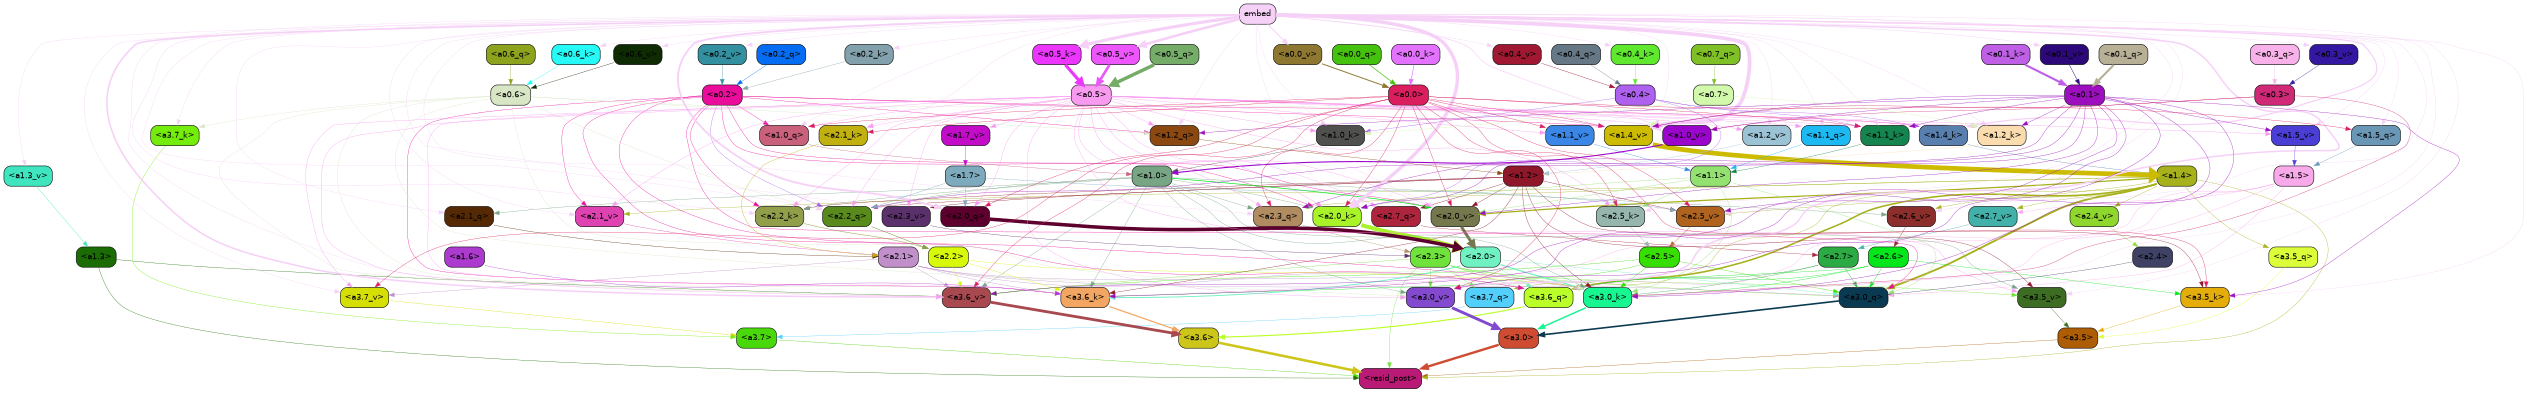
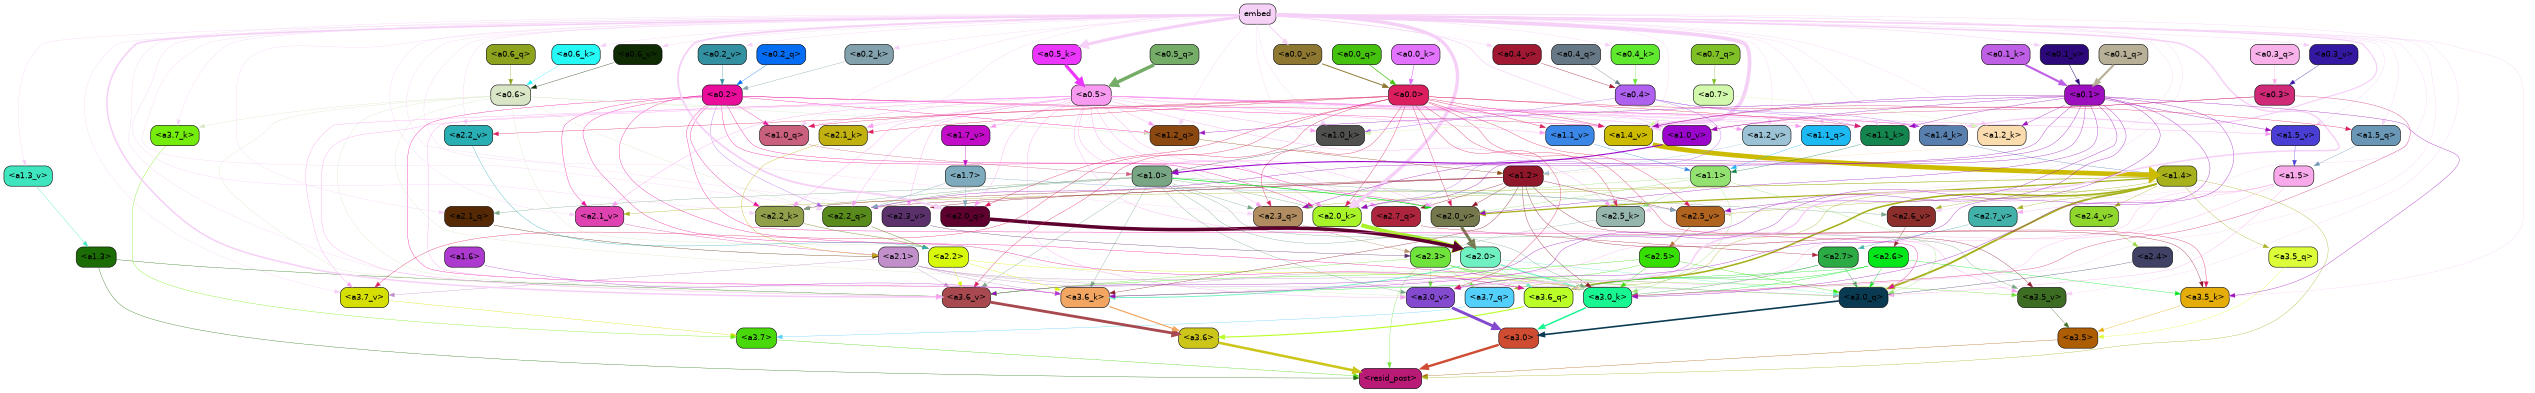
  strict digraph {
    splines=true
    node [color=black fontname=Helvetica shape=box style="filled, rounded"]
    edge [color="#f6d1f7" penwidth=0.6]
    "<a3.7>" [fillcolor="#49d809"]
    "<resid_post>" [fillcolor="#b81a75"]
    "<a3.6>" [fillcolor="#ccc61b"]
    "<a3.5>" [fillcolor="#ad5d03"]
    "<a3.0>" [fillcolor="#cf4c32"]
    "<a2.3>" [fillcolor="#70e23c"]
    "<a3.7_q>" [fillcolor="#53cffb"]
    "<a3.6_q>" [fillcolor="#baff28"]
    "<a3.0_q>" [fillcolor="#0a3a51"]
    "<a3.0_k>" [fillcolor="#17f691"]
    "<a3.6_v>" [fillcolor="#a84950"]
    "<a3.5_v>" [fillcolor="#3d6d22"]
    "<a3.0_v>" [fillcolor="#834ad0"]
    "<a1.4>" [fillcolor="#a6b11b"]
    "<a3.5_q>" [fillcolor="#dbfe39"]
    "<a2.3_q>" [fillcolor="#b18c60"]
    "<a2.7_v>" [fillcolor="#41b1a9"]
    "<a2.6_v>" [fillcolor="#8c2e2b"]
    "<a2.5_v>" [fillcolor="#af631f"]
    "<a2.4_v>" [fillcolor="#8fd72d"]
    "<a2.1_v>" [fillcolor="#df42b1"]
    "<a2.0_v>" [fillcolor="#74784c"]
    "<a2.7>" [fillcolor="#2caa44"]
    "<a2.6>" [fillcolor="#03e619"]
    "<a2.5>" [fillcolor="#37de02"]
    "<a2.4>" [fillcolor="#3f4165"]
    "<a2.1>" [fillcolor="#c18fc9"]
    "<a2.0>" [fillcolor="#70f1c2"]
    "<a3.6_k>" [fillcolor="#f3a661"]
    "<a3.5_k>" [fillcolor="#e4ad0a"]
    "<a3.7_v>" [fillcolor="#d6df03"]
    "<a1.3>" [fillcolor="#1b6c04"]
    "<a3.7_k>" [fillcolor="#74ec0c"]
    "<a1.5>" [fillcolor="#f8a9ea"]
    "<a0.2>" [fillcolor="#ea0d9c"]
    "<a2.2_q>" [fillcolor="#598b1c"]
    "<a2.2_k>" [fillcolor="#929f4a"]
    "<a2.0_k>" [fillcolor="#a9f429"]
    "<a1.2_q>" [fillcolor="#8b4810"]
    "<a1.0_q>" [fillcolor="#c9607c"]
    "<a1.4_k>" [fillcolor="#587fae"]
    "<a1.4_v>" [fillcolor="#cdbb00"]
    "<a2.2>" [fillcolor="#d9f90a"]
    "<a1.2>" [fillcolor="#8e172a"]
    "<a1.0>" [fillcolor="#78a685"]
    "<a2.3_v>" [fillcolor="#5b316c"]
    "<a2.7_q>" [fillcolor="#ac253d"]
    "<a2.1_q>" [fillcolor="#542904"]
    "<a1.1>" [fillcolor="#93e271"]
    "<a2.5_k>" [fillcolor="#96b6ad"]
    "<a0.6>" [fillcolor="#d9e6c6"]
    embed [fillcolor="#f6d1f7"]
    "<a2.0_q>" [fillcolor="#5d002e"]
    "<a2.1_k>" [fillcolor="#c1b110"]
+   "<a2.2_v>" [fillcolor="#29aeb4"]
    "<a1.5_q>" [fillcolor="#6b97b6"]
    "<a1.1_q>" [fillcolor="#1cb9f3"]
    "<a1.2_k>" [fillcolor="#fbdcae"]
    "<a1.1_k>" [fillcolor="#15854f"]
    "<a1.0_k>" [fillcolor="#50504f"]
    "<a1.5_v>" [fillcolor="#4b3ed5"]
    "<a1.3_v>" [fillcolor="#3fe5bf"]
    "<a1.2_v>" [fillcolor="#9bc2d5"]
    "<a1.1_v>" [fillcolor="#3a87e8"]
    "<a1.0_v>" [fillcolor="#9b06cc"]
    "<a0.6_k>" [fillcolor="#26faf7"]
    "<a0.5_k>" [fillcolor="#ec36fe"]
    "<a0.4_k>" [fillcolor="#5fe82e"]
    "<a0.2_k>" [fillcolor="#82a1ac"]
    "<a0.6_v>" [fillcolor="#0e2b03"]
-   "<a0.5_v>" [fillcolor="#ec56fb"]
    "<a0.4_v>" [fillcolor="#a11832"]
    "<a0.3_v>" [fillcolor="#3418a2"]
    "<a0.2_v>" [fillcolor="#3290a1"]
    "<a0.1_v>" [fillcolor="#2c087b"]
    "<a0.0_v>" [fillcolor="#8e7831"]
    "<a0.5>" [fillcolor="#f89bf0"]
    "<a0.4>" [fillcolor="#ae60ee"]
    "<a0.3>" [fillcolor="#d02978"]
    "<a0.1>" [fillcolor="#9d0fbe"]
    "<a0.0>" [fillcolor="#db1e5e"]
    "<a1.7_v>" [fillcolor="#c20cc8"]
    "<a1.6>" [fillcolor="#ad3ace"]
    "<a1.7>" [fillcolor="#7daabc"]
    "<a0.7>" [fillcolor="#d2f8ab"]
    "<a0.7_q>" [fillcolor="#7fc026"]
    "<a0.6_q>" [fillcolor="#8da31e"]
    "<a0.5_q>" [fillcolor="#74ac68"]
    "<a0.4_q>" [fillcolor="#667785"]
    "<a0.3_q>" [fillcolor="#f8b2e9"]
    "<a0.2_q>" [fillcolor="#056df3"]
    "<a0.1_q>" [fillcolor="#b7b097"]
    "<a0.0_q>" [fillcolor="#45c20d"]
    "<a0.1_k>" [fillcolor="#be5fe5"]
    "<a0.0_k>" [fillcolor="#e372fe"]
    "<a3.7>" -> "<resid_post>" [color="#49d809" penwidth=0.6239100098609924]
    "<a3.6>" -> "<resid_post>" [color="#ccc61b" penwidth=4.569062113761902]
    "<a3.5>" -> "<resid_post>" [color="#ad5d03"]
    "<a3.0>" -> "<resid_post>" [color="#cf4c32" penwidth=4.283544182777405]
    "<a2.3>" -> "<resid_post>" [color="#70e23c"]
    "<a2.3>" -> "<a3.7_q>" [color="#70e23c"]
    "<a2.3>" -> "<a3.6_q>" [color="#70e23c"]
    "<a2.3>" -> "<a3.0_q>" [color="#70e23c"]
    "<a2.3>" -> "<a3.0_k>" [color="#70e23c"]
    "<a2.3>" -> "<a3.6_v>" [color="#70e23c"]
    "<a2.3>" -> "<a3.5_v>" [color="#70e23c"]
    "<a2.3>" -> "<a3.0_v>" [color="#70e23c"]
    "<a3.7_q>" -> "<a3.7>" [color="#53cffb"]
    "<a3.6_q>" -> "<a3.6>" [color="#baff28" penwidth=2.0347584784030914]
    "<a3.0_q>" -> "<a3.0>" [color="#0a3a51" penwidth=2.8635367155075073]
    "<a3.0_k>" -> "<a3.0>" [color="#17f691" penwidth=2.632905662059784]
    "<a3.6_v>" -> "<a3.6>" [color="#a84950" penwidth=4.981305837631226]
    "<a3.5_v>" -> "<a3.5>" [color="#3d6d22"]
    "<a3.0_v>" -> "<a3.0>" [color="#834ad0" penwidth=5.168330669403076]
    "<a1.4>" -> "<resid_post>" [color="#a6b11b"]
    "<a1.4>" -> "<a3.7_q>" [color="#a6b11b"]
    "<a1.4>" -> "<a3.6_q>" [color="#a6b11b" penwidth=2.7934007048606873]
    "<a1.4>" -> "<a3.0_q>" [color="#a6b11b" penwidth=3.340754985809326]
    "<a1.4>" -> "<a3.5_q>" [color="#a6b11b"]
    "<a1.4>" -> "<a2.3_q>" [color="#a6b11b"]
    "<a1.4>" -> "<a2.7_v>" [color="#a6b11b"]
    "<a1.4>" -> "<a2.6_v>" [color="#a6b11b"]
    "<a1.4>" -> "<a2.5_v>" [color="#a6b11b"]
    "<a1.4>" -> "<a2.4_v>" [color="#a6b11b"]
    "<a1.4>" -> "<a2.1_v>" [color="#a6b11b"]
    "<a1.4>" -> "<a2.0_v>" [color="#a6b11b" penwidth=2.268759250640869]
    "<a3.5_q>" -> "<a3.5>" [color="#dbfe39"]
    "<a2.3_q>" -> "<a2.3>" [color="#b18c60"]
    "<a2.7_v>" -> "<a2.7>" [color="#41b1a9"]
    "<a2.6_v>" -> "<a2.6>" [color="#8c2e2b"]
    "<a2.5_v>" -> "<a2.5>" [color="#af631f"]
    "<a2.4_v>" -> "<a2.4>" [color="#8fd72d"]
    "<a2.1_v>" -> "<a2.1>" [color="#df42b1"]
    "<a2.0_v>" -> "<a2.0>" [color="#74784c" penwidth=5.231471925973892]
    "<a2.7>" -> "<a3.6_q>" [color="#2caa44"]
    "<a2.7>" -> "<a3.0_q>" [color="#2caa44"]
    "<a2.7>" -> "<a3.0_k>" [color="#2caa44"]
    "<a2.6>" -> "<a3.6_q>" [color="#03e619"]
    "<a2.6>" -> "<a3.0_q>" [color="#03e619"]
    "<a2.6>" -> "<a3.0_k>" [color="#03e619"]
    "<a2.6>" -> "<a3.6_k>" [color="#03e619"]
    "<a2.6>" -> "<a3.5_k>" [color="#03e619"]
    "<a2.5>" -> "<a3.0_q>" [color="#37de02"]
    "<a2.5>" -> "<a3.0_k>" [color="#37de02"]
    "<a2.5>" -> "<a3.6_v>" [color="#37de02"]
    "<a2.5>" -> "<a3.0_v>" [color="#37de02"]
    "<a2.4>" -> "<a3.0_q>" [color="#3f4165"]
    "<a2.1>" -> "<a3.6_q>" [color="#c18fc9"]
    "<a2.1>" -> "<a3.0_q>" [color="#c18fc9"]
    "<a2.1>" -> "<a3.0_k>" [color="#c18fc9"]
    "<a2.1>" -> "<a3.6_v>" [color="#c18fc9"]
    "<a2.1>" -> "<a3.6_k>" [color="#c18fc9"]
    "<a2.1>" -> "<a3.7_v>" [color="#c18fc9"]
    "<a2.0>" -> "<a3.6_q>" [color="#70f1c2"]
    "<a2.0>" -> "<a3.0_q>" [color="#70f1c2"]
    "<a2.0>" -> "<a3.0_k>" [color="#70f1c2" penwidth=2.161143198609352]
    "<a2.0>" -> "<a3.6_k>" [color="#70f1c2" penwidth=1.6382827460765839]
    "<a3.6_k>" -> "<a3.6>" [color="#f3a661" penwidth=2.1760786175727844]
    "<a3.5_k>" -> "<a3.5>" [color="#e4ad0a"]
    "<a3.7_v>" -> "<a3.7>" [color="#d6df03"]
    "<a1.3>" -> "<resid_post>" [color="#1b6c04"]
    "<a1.3>" -> "<a3.6_v>" [color="#1b6c04"]
    "<a3.7_k>" -> "<a3.7>" [color="#74ec0c"]
    "<a1.5>" -> "<a3.6_q>" [color="#f8a9ea"]
    "<a1.5>" -> "<a3.0_q>" [color="#f8a9ea"]
    "<a1.5>" -> "<a3.0_k>" [color="#f8a9ea"]
    "<a1.5>" -> "<a2.7_v>" [color="#f8a9ea"]
    "<a1.5>" -> "<a3.6_k>" [color="#f8a9ea"]
    "<a0.2>" -> "<a3.6_q>" [color="#ea0d9c"]
    "<a0.2>" -> "<a3.0_q>" [color="#ea0d9c"]
    "<a0.2>" -> "<a3.0_k>" [color="#ea0d9c"]
    "<a0.2>" -> "<a2.1_v>" [color="#ea0d9c"]
    "<a0.2>" -> "<a2.0_v>" [color="#ea0d9c"]
    "<a0.2>" -> "<a3.6_k>" [color="#ea0d9c"]
    "<a0.2>" -> "<a2.2_q>" [color="#ae60ee"]
    "<a0.2>" -> "<a2.2_k>" [color="#ea0d9c"]
    "<a0.2>" -> "<a2.0_k>" [color="#ea0d9c"]
    "<a0.2>" -> "<a1.2_q>" [color="#ea0d9c"]
    "<a0.2>" -> "<a1.0_q>" [color="#ea0d9c"]
    "<a0.2>" -> "<a1.4_k>" [color="#ea0d9c"]
    "<a0.2>" -> "<a1.4_v>" [color="#ea0d9c"]
    "<a2.2_q>" -> "<a2.2>" [color="#598b1c" penwidth=0.7553567886352539]
    "<a2.2_k>" -> "<a2.2>" [color="#929f4a" penwidth=0.8854708671569824]
    "<a2.0_k>" -> "<a2.0>" [color="#a9f429" penwidth=7.231504917144775]
    "<a1.2_q>" -> "<a1.2>" [color="#8b4810"]
    "<a1.0_q>" -> "<a1.0>" [color="#c9607c"]
    "<a1.4_k>" -> "<a1.4>" [color="#587fae"]
    "<a1.4_v>" -> "<a1.4>" [color="#cdbb00" penwidth=8.36684274673462]
    "<a2.2>" -> "<a3.0_k>" [color="#d9f90a"]
    "<a2.2>" -> "<a3.6_v>" [color="#d9f90a"]
    "<a2.2>" -> "<a3.6_k>" [color="#d9f90a"]
    "<a1.2>" -> "<a3.0_k>" [color="#8e172a"]
    "<a1.2>" -> "<a3.5_v>" [color="#8e172a"]
    "<a1.2>" -> "<a2.5_v>" [color="#8e172a"]
    "<a1.2>" -> "<a2.0_v>" [color="#8e172a"]
    "<a1.2>" -> "<a3.6_k>" [color="#8e172a"]
    "<a1.2>" -> "<a3.5_k>" [color="#8e172a"]
    "<a1.2>" -> "<a2.2_q>" [color="#8e172a"]
    "<a1.2>" -> "<a2.2_k>" [color="#8e172a"]
    "<a1.2>" -> "<a2.3_v>" [color="#8e172a"]
    "<a1.2>" -> "<a2.7_q>" [color="#8e172a"]
    "<a1.0>" -> "<a3.0_k>" [color="#78a685"]
    "<a1.0>" -> "<a3.6_v>" [color="#78a685"]
    "<a1.0>" -> "<a3.5_v>" [color="#78a685"]
    "<a1.0>" -> "<a3.0_v>" [color="#78a685"]
    "<a1.0>" -> "<a2.3_q>" [color="#78a685"]
    "<a1.0>" -> "<a2.6_v>" [color="#78a685"]
    "<a1.0>" -> "<a2.0_v>" [color="#03e619" penwidth=1.2213096618652344]
    "<a1.0>" -> "<a3.6_k>" [color="#78a685"]
    "<a1.0>" -> "<a2.2_q>" [color="#78a685"]
    "<a1.0>" -> "<a2.2_k>" [color="#78a685"]
    "<a1.0>" -> "<a2.0_k>" [color="#78a685"]
    "<a1.0>" -> "<a2.1_q>" [color="#78a685"]
    "<a2.3_v>" -> "<a2.3>" [color="#5b316c"]
    "<a2.7_q>" -> "<a2.7>" [color="#ac253d"]
    "<a2.1_q>" -> "<a2.1>" [color="#542904"]
    "<a1.1>" -> "<a3.0_q>" [color="#93e271"]
    "<a1.1>" -> "<a3.0_k>" [color="#93e271"]
    "<a1.1>" -> "<a2.0_v>" [color="#93e271"]
    "<a1.1>" -> "<a2.0_k>" [color="#93e271"]
    "<a1.1>" -> "<a2.5_k>" [color="#93e271"]
-   "<a2.5_k>" -> "<a2.5>" [color="#96b6ad"]
+   "<a2.5_k>" -> "<a2.3>" [color="#96b6ad"]
    "<a0.6>" -> "<a3.0_k>" [color="#d9e6c6"]
    "<a0.6>" -> "<a3.6_v>" [color="#d9e6c6"]
    "<a0.6>" -> "<a3.0_v>" [color="#d9e6c6"]
    "<a0.6>" -> "<a3.6_k>" [color="#d9e6c6"]
    "<a0.6>" -> "<a3.7_k>" [color="#d9e6c6"]
    "<a0.6>" -> "<a2.2_q>" [color="#d9e6c6"]
    "<a0.6>" -> "<a1.2_q>" [color="#d9e6c6"]
    "<a0.6>" -> "<a1.4_v>" [color="#d9e6c6"]
    embed -> "<a3.0_k>"
    embed -> "<a3.6_v>" [penwidth=2.7825746536254883]
    embed -> "<a3.5_v>"
    embed -> "<a3.0_v>" [penwidth=2.6950180530548096]
    embed -> "<a2.3_q>"
    embed -> "<a2.6_v>"
    embed -> "<a2.5_v>"
    embed -> "<a2.1_v>"
    embed -> "<a2.0_v>"
    embed -> "<a3.6_k>"
    embed -> "<a3.5_k>"
    embed -> "<a3.7_v>"
    embed -> "<a3.7_k>"
    embed -> "<a2.2_q>"
    embed -> "<a2.2_k>" [penwidth=0.6698317527770996]
    embed -> "<a2.0_k>" [penwidth=6.12570995092392]
    embed -> "<a1.2_q>" [penwidth=0.6087074279785156]
    embed -> "<a1.0_q>"
    embed -> "<a1.4_k>" [penwidth=2.1858973503112793]
    embed -> "<a1.4_v>" [penwidth=6.590077131986618]
    embed -> "<a2.3_v>"
    embed -> "<a2.1_q>"
    embed -> "<a2.5_k>"
    embed -> "<a2.0_q>" [penwidth=3.305941343307495]
    embed -> "<a2.1_k>"
+   embed -> "<a2.2_v>"
    embed -> "<a1.5_q>"
    embed -> "<a1.1_q>"
    embed -> "<a1.2_k>"
    embed -> "<a1.1_k>"
    embed -> "<a1.0_k>"
    embed -> "<a1.5_v>"
    embed -> "<a1.3_v>"
    embed -> "<a1.2_v>"
    embed -> "<a1.1_v>"
    embed -> "<a1.0_v>" [penwidth=1.2076449394226074]
    embed -> "<a0.6_k>"
    embed -> "<a0.5_k>" [penwidth=5.610821008682251]
    embed -> "<a0.4_k>"
    embed -> "<a0.2_k>"
    embed -> "<a0.6_v>"
-   embed -> "<a0.5_v>" [penwidth=4.663905620574951]
    embed -> "<a0.4_v>"
    embed -> "<a0.3_v>"
    embed -> "<a0.2_v>"
    embed -> "<a0.1_v>" [penwidth=0.8192043304443359]
    embed -> "<a0.0_v>" [penwidth=1.706191062927246]
    "<a2.0_q>" -> "<a2.0>" [color="#5d002e" penwidth=6.256794691085815]
    "<a2.1_k>" -> "<a2.1>" [color="#c1b110"]
+   "<a2.2_v>" -> "<a2.2>" [color="#29aeb4"]
    "<a1.5_q>" -> "<a1.5>" [color="#6b97b6"]
    "<a1.1_q>" -> "<a1.1>" [color="#1cb9f3"]
    "<a1.2_k>" -> "<a1.2>" [color="#fbdcae"]
    "<a1.1_k>" -> "<a1.1>" [color="#15854f"]
    "<a1.0_k>" -> "<a1.0>" [color="#50504f"]
    "<a1.5_v>" -> "<a1.5>" [color="#4b3ed5"]
    "<a1.3_v>" -> "<a1.3>" [color="#3fe5bf"]
    "<a1.2_v>" -> "<a1.2>" [color="#9bc2d5"]
    "<a1.1_v>" -> "<a1.1>" [color="#3a87e8"]
    "<a1.0_v>" -> "<a1.0>" [color="#9b06cc" penwidth=1.9665732383728027]
    "<a0.6_k>" -> "<a0.6>" [color="#26faf7"]
    "<a0.5_k>" -> "<a0.5>" [color="#ec36fe" penwidth=5.603226900100708]
    "<a0.4_k>" -> "<a0.4>" [color="#5fe82e"]
    "<a0.2_k>" -> "<a0.2>" [color="#82a1ac"]
    "<a0.6_v>" -> "<a0.6>" [color="#0e2b03"]
-   "<a0.5_v>" -> "<a0.5>" [color="#ec56fb" penwidth=4.667354106903076]
    "<a0.4_v>" -> "<a0.4>" [color="#a11832"]
    "<a0.3_v>" -> "<a0.3>" [color="#3418a2"]
    "<a0.2_v>" -> "<a0.2>" [color="#3290a1"]
    "<a0.1_v>" -> "<a0.1>" [color="#2c087b" penwidth=0.8298110961914062]
    "<a0.0_v>" -> "<a0.0>" [color="#8e7831" penwidth=1.7084956169128418]
    "<a0.5>" -> "<a3.6_v>" [color="#f89bf0"]
    "<a0.5>" -> "<a3.5_v>" [color="#f89bf0"]
    "<a0.5>" -> "<a3.0_v>" [color="#f89bf0"]
    "<a0.5>" -> "<a2.3_q>" [color="#f89bf0"]
    "<a0.5>" -> "<a2.1_v>" [color="#f89bf0"]
    "<a0.5>" -> "<a2.0_v>" [color="#f89bf0"]
    "<a0.5>" -> "<a3.6_k>" [color="#f89bf0"]
    "<a0.5>" -> "<a3.7_v>" [color="#f89bf0"]
    "<a0.5>" -> "<a2.2_q>" [color="#f89bf0"]
    "<a0.5>" -> "<a2.2_k>" [color="#f89bf0"]
    "<a0.5>" -> "<a2.0_k>" [color="#f89bf0" penwidth=0.6900839805603027]
    "<a0.5>" -> "<a1.2_q>" [color="#f89bf0"]
    "<a0.5>" -> "<a1.0_q>" [color="#f89bf0"]
    "<a0.5>" -> "<a1.4_v>" [color="#f89bf0" penwidth=0.9985027313232422]
    "<a0.5>" -> "<a2.3_v>" [color="#f89bf0"]
    "<a0.5>" -> "<a2.7_q>" [color="#f89bf0"]
    "<a0.5>" -> "<a2.5_k>" [color="#f89bf0"]
    "<a0.5>" -> "<a2.0_q>" [color="#f89bf0"]
    "<a0.5>" -> "<a2.1_k>" [color="#f89bf0"]
    "<a0.5>" -> "<a1.1_q>" [color="#f89bf0"]
    "<a0.5>" -> "<a1.2_k>" [color="#f89bf0"]
    "<a0.5>" -> "<a1.1_k>" [color="#f89bf0"]
    "<a0.5>" -> "<a1.0_k>" [color="#f89bf0"]
    "<a0.5>" -> "<a1.5_v>" [color="#f89bf0"]
    "<a0.5>" -> "<a1.2_v>" [color="#f89bf0"]
    "<a0.5>" -> "<a1.1_v>" [color="#f89bf0"]
    "<a0.5>" -> "<a1.0_v>" [color="#f89bf0"]
    "<a0.5>" -> "<a1.7_v>" [color="#f89bf0"]
    "<a0.4>" -> "<a2.0_k>" [color="#ae60ee"]
    "<a0.4>" -> "<a1.4_k>" [color="#ae60ee"]
    "<a0.4>" -> "<a1.1_k>" [color="#ae60ee"]
    "<a0.4>" -> "<a1.0_k>" [color="#ae60ee"]
    "<a0.3>" -> "<a3.0_k>" [color="#d02978"]
    "<a0.3>" -> "<a1.4_v>" [color="#d02978"]
    "<a0.3>" -> "<a1.0_v>" [color="#d02978"]
    "<a0.1>" -> "<a3.0_k>" [color="#9d0fbe"]
    "<a0.1>" -> "<a3.6_v>" [color="#9d0fbe"]
    "<a0.1>" -> "<a3.0_v>" [color="#9d0fbe"]
    "<a0.1>" -> "<a2.3_q>" [color="#9d0fbe"]
    "<a0.1>" -> "<a2.5_v>" [color="#9d0fbe"]
    "<a0.1>" -> "<a2.0_v>" [color="#9d0fbe"]
    "<a0.1>" -> "<a3.6_k>" [color="#9d0fbe"]
    "<a0.1>" -> "<a3.5_k>" [color="#9d0fbe"]
    "<a0.1>" -> "<a2.2_q>" [color="#9d0fbe"]
    "<a0.1>" -> "<a2.0_k>" [color="#9d0fbe"]
    "<a0.1>" -> "<a1.2_q>" [color="#9d0fbe" penwidth=0.6218185424804688]
    "<a0.1>" -> "<a1.4_v>" [color="#9d0fbe"]
    "<a0.1>" -> "<a1.2_k>" [color="#9d0fbe"]
    "<a0.1>" -> "<a1.1_k>" [color="#9d0fbe"]
    "<a0.1>" -> "<a1.5_v>" [color="#9d0fbe"]
    "<a0.1>" -> "<a1.0_v>" [color="#9d0fbe"]
    "<a0.0>" -> "<a3.6_v>" [color="#db1e5e"]
    "<a0.0>" -> "<a3.0_v>" [color="#db1e5e"]
    "<a0.0>" -> "<a2.3_q>" [color="#db1e5e"]
    "<a0.0>" -> "<a2.5_v>" [color="#db1e5e"]
    "<a0.0>" -> "<a2.0_v>" [color="#db1e5e"]
    "<a0.0>" -> "<a3.5_k>" [color="#db1e5e"]
    "<a0.0>" -> "<a3.7_v>" [color="#db1e5e"]
    "<a0.0>" -> "<a2.0_k>" [color="#db1e5e"]
    "<a0.0>" -> "<a1.0_q>" [color="#db1e5e"]
    "<a0.0>" -> "<a1.4_v>" [color="#db1e5e"]
    "<a0.0>" -> "<a2.5_k>" [color="#db1e5e"]
    "<a0.0>" -> "<a2.0_q>" [color="#db1e5e"]
    "<a0.0>" -> "<a2.1_k>" [color="#db1e5e"]
+   "<a0.0>" -> "<a2.2_v>" [color="#db1e5e"]
    "<a0.0>" -> "<a1.5_q>" [color="#db1e5e"]
    "<a0.0>" -> "<a1.1_k>" [color="#db1e5e"]
    "<a0.0>" -> "<a1.1_v>" [color="#db1e5e"]
    "<a1.7_v>" -> "<a1.7>" [color="#c20cc8"]
    "<a1.6>" -> "<a3.6_k>" [color="#ad3ace"]
    "<a1.7>" -> "<a2.5_v>" [color="#7daabc"]
    "<a1.7>" -> "<a2.2_q>" [color="#7daabc"]
    "<a1.7>" -> "<a2.0_q>" [color="#7daabc"]
    "<a0.7>" -> "<a1.4_v>" [color="#d2f8ab"]
    "<a0.7>" -> "<a1.2_k>" [color="#d2f8ab"]
    "<a0.7>" -> "<a1.0_k>" [color="#d2f8ab"]
    "<a0.7_q>" -> "<a0.7>" [color="#7fc026"]
    "<a0.6_q>" -> "<a0.6>" [color="#8da31e"]
    "<a0.5_q>" -> "<a0.5>" [color="#74ac68" penwidth=6.156635046005249]
    "<a0.4_q>" -> "<a0.4>" [color="#667785"]
    "<a0.3_q>" -> "<a0.3>" [color="#f8b2e9"]
    "<a0.2_q>" -> "<a0.2>" [color="#056df3"]
    "<a0.1_q>" -> "<a0.1>" [color="#b7b097" penwidth=3.795884132385254]
    "<a0.0_q>" -> "<a0.0>" [color="#45c20d" penwidth=1.2393803596496582]
    "<a0.1_k>" -> "<a0.1>" [color="#be5fe5" penwidth=3.7429747581481934]
    "<a0.0_k>" -> "<a0.0>" [color="#e372fe" penwidth=1.106727123260498]
  }
